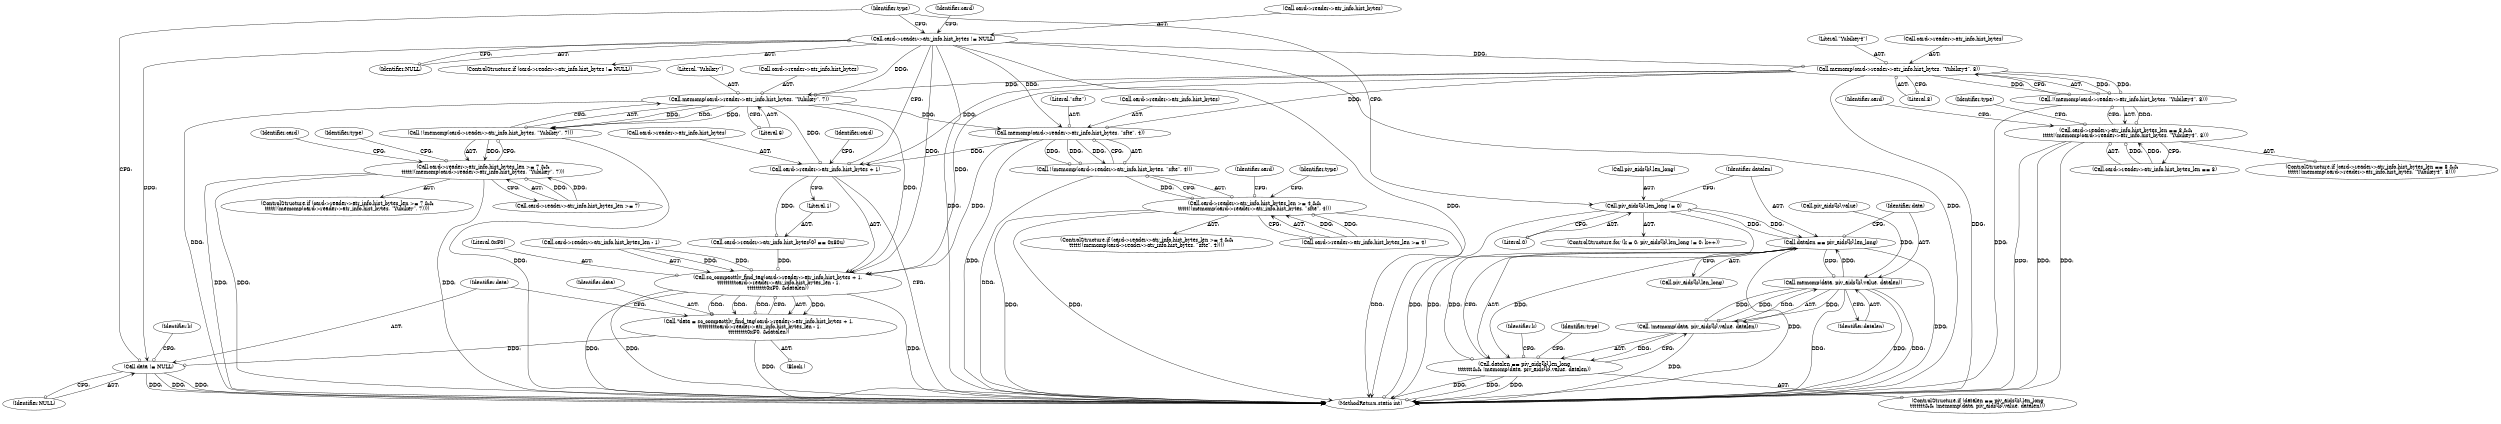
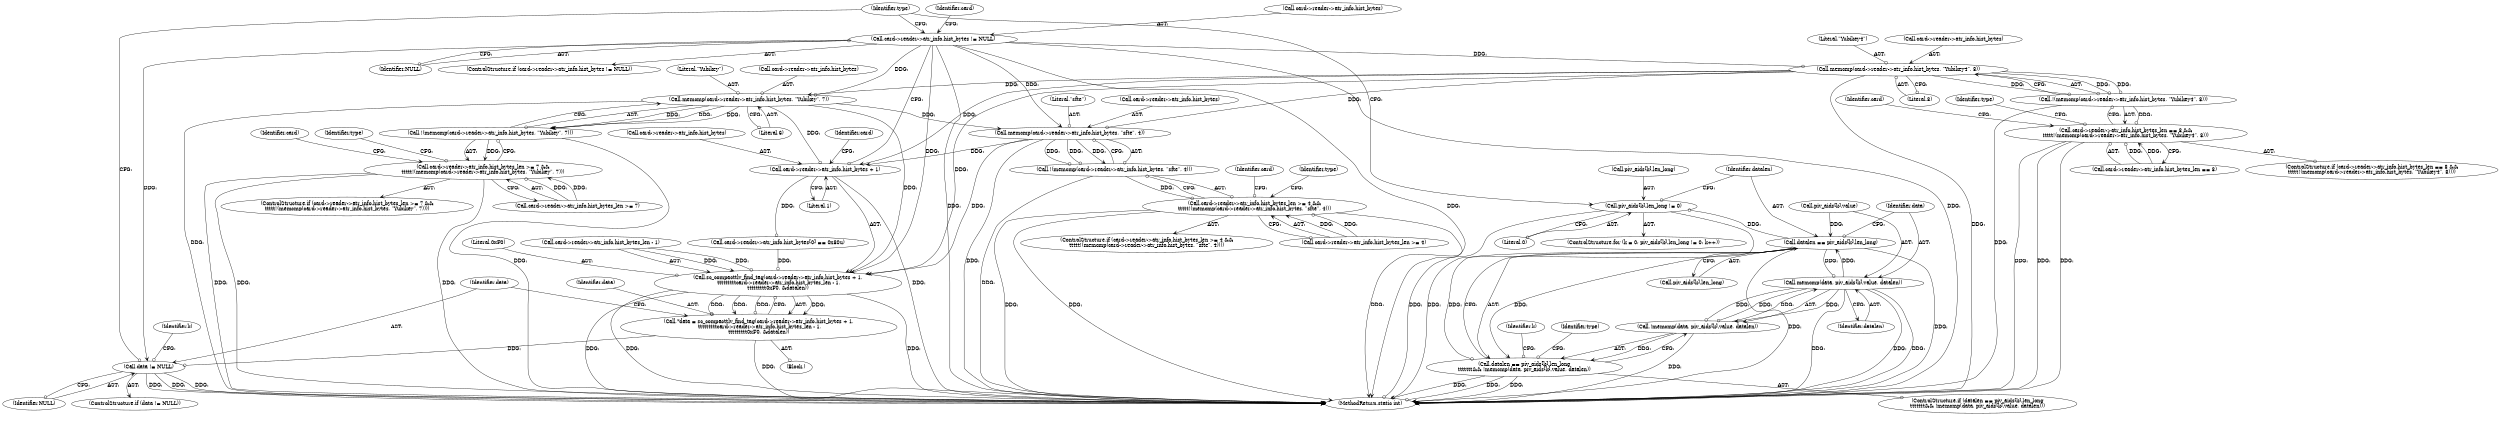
  digraph {
    edge [arrowhead=vee]
    n1 [label="(Call,card->reader->atr_info.hist_bytes != NULL)"]
    n2 [label="(Call,memcmp(card->reader->atr_info.hist_bytes, \"Yubikey4\", 8))"]
    n3 [label="(Call,memcmp(card->reader->atr_info.hist_bytes, \"Yubikey\", 7))"]
    n4 [label="(Call,memcmp(card->reader->atr_info.hist_bytes, \"sfte\", 4))"]
    n5 [label="(Call,sc_compacttlv_find_tag(card->reader->atr_info.hist_bytes + 1,\n \t\t\t\t\t\t\t\t\tcard->reader->atr_info.hist_bytes_len - 1,\n\t\t\t\t\t\t\t\t\t0xF0, &datalen))"]
    n6 [label="(Call,data != NULL)"]
    n7 [label="(Call,card->reader->atr_info.hist_bytes + 1)"]
    n8 [label="(Identifier,NULL)"]
    n9 [label="(MethodReturn,static int)"]
    n10 [label="(ControlStructure,if (card->reader->atr_info.hist_bytes != NULL))"]
    n11 [label="(Call,!(memcmp(card->reader->atr_info.hist_bytes, \"Yubikey4\", 8)))"]
    n12 [label="(Literal,8)"]
    n13 [label="(Call,!(memcmp(card->reader->atr_info.hist_bytes, \"Yubikey\", 7)))"]
    n14 [label="(Literal,6)"]
    n15 [label="(Call,!(memcmp(card->reader->atr_info.hist_bytes, \"sfte\", 4)))"]
    n16 [label="(Call,*data = sc_compacttlv_find_tag(card->reader->atr_info.hist_bytes + 1,\n \t\t\t\t\t\t\t\t\tcard->reader->atr_info.hist_bytes_len - 1,\n\t\t\t\t\t\t\t\t\t0xF0, &datalen))"]
+   n17 [label="(ControlStructure,if (data != NULL))"]
    n18 [label="(Identifier,NULL)"]
    n19 [label="(Literal,1)"]
    n20 [label="(Call,card->reader->atr_info.hist_bytes[0] == 0x80u)"]
    n21 [label="(Call,card->reader->atr_info.hist_bytes_len == 8 &&\n\t\t\t\t\t!(memcmp(card->reader->atr_info.hist_bytes, \"Yubikey4\", 8)))"]
    n22 [label="(Call,card->reader->atr_info.hist_bytes_len == 8)"]
    n23 [label="(ControlStructure,if (card->reader->atr_info.hist_bytes_len == 8 &&\n\t\t\t\t\t!(memcmp(card->reader->atr_info.hist_bytes, \"Yubikey4\", 8))))"]
    n24 [label="(Call,card->reader->atr_info.hist_bytes_len >= 7 &&\n\t\t\t\t\t!(memcmp(card->reader->atr_info.hist_bytes, \"Yubikey\", 7)))"]
    n25 [label="(ControlStructure,if (card->reader->atr_info.hist_bytes_len >= 7 &&\n\t\t\t\t\t!(memcmp(card->reader->atr_info.hist_bytes, \"Yubikey\", 7))))"]
    n26 [label="(Call,card->reader->atr_info.hist_bytes_len >= 7)"]
    n27 [label="(Call,card->reader->atr_info.hist_bytes_len >= 4 &&\n\t\t\t\t\t!(memcmp(card->reader->atr_info.hist_bytes, \"sfte\", 4)))"]
    n28 [label="(ControlStructure,if (card->reader->atr_info.hist_bytes_len >= 4 &&\n\t\t\t\t\t!(memcmp(card->reader->atr_info.hist_bytes, \"sfte\", 4))))"]
    n29 [label="(Call,card->reader->atr_info.hist_bytes_len >= 4)"]
    n30 [label="(Block,)"]
    n31 [label="(Call,memcmp(data, piv_aids[k].value, datalen))"]
    n32 [label="(Call,datalen == piv_aids[k].len_long)"]
    n33 [label="(Call,!memcmp(data, piv_aids[k].value, datalen))"]
    n34 [label="(Identifier,datalen)"]
    n35 [label="(Call,piv_aids[k].len_long != 0)"]
    n36 [label="(Call,datalen == piv_aids[k].len_long\n\t\t\t\t\t\t\t&& !memcmp(data, piv_aids[k].value, datalen))"]
    n37 [label="(Call,piv_aids[k].len_long)"]
    n38 [label="(Literal,0)"]
    n39 [label="(ControlStructure,for (k = 0; piv_aids[k].len_long != 0; k++))"]
    n40 [label="(ControlStructure,if (datalen == piv_aids[k].len_long\n\t\t\t\t\t\t\t&& !memcmp(data, piv_aids[k].value, datalen)))"]
    n41 [label="(Identifier,card)"]
    n42 [label="(Identifier,type)"]
    n43 [label="(Literal,\"Yubikey\")"]
    n44 [label="(Call,piv_aids[k].value)"]
    n45 [label="(Identifier,card)"]
    n46 [label="(Call,card->reader->atr_info.hist_bytes)"]
    n47 [label="(Call,card->reader->atr_info.hist_bytes)"]
    n48 [label="(Literal,\"sfte\")"]
    n49 [label="(Identifier,k)"]
    n50 [label="(Identifier,type)"]
    n51 [label="(Literal,\"Yubikey4\")"]
    n52 [label="(Identifier,card)"]
    n53 [label="(Call,card->reader->atr_info.hist_bytes)"]
    n54 [label="(Literal,0xF0)"]
    n55 [label="(Identifier,datalen)"]
    n56 [label="(Call,card->reader->atr_info.hist_bytes)"]
    n57 [label="(Call,card->reader->atr_info.hist_bytes)"]
    n58 [label="(Identifier,type)"]
    n59 [label="(Identifier,data)"]
    n60 [label="(Identifier,type)"]
    n61 [label="(Identifier,card)"]
    n62 [label="(Call,piv_aids[k].len_long)"]
    n63 [label="(Identifier,type)"]
    n64 [label="(Identifier,k)"]
    n65 [label="(Identifier,data)"]
    n66 [label="(Identifier,card)"]
    n67 [label="(Identifier,data)"]
    n68 [label="(Call,card->reader->atr_info.hist_bytes_len - 1)"]
    n1 -> n2 [arrowhead=odot label="DDG: "]
    n1 -> n3 [arrowhead=odot label="DDG: "]
    n1 -> n4 [label="DDG: "]
    n1 -> n5 [label="DDG: "]
    n1 -> n6 [label="DDG: "]
    n1 -> n7 [arrowhead=odot label="CFG: "]
    n1 -> n8 [arrowhead=odot label="CFG: "]
    n1 -> n9 [arrowhead=odot label="DDG: "]
    n1 -> n9 [label="DDG: "]
    n1 -> n9 [arrowhead=odot label="DDG: "]
    n1 -> n10 [label="AST: "]
    n2 -> n3 [label="DDG: "]
    n2 -> n4 [arrowhead=odot label="DDG: "]
    n2 -> n5 [label="DDG: "]
    n2 -> n7 [label="DDG: "]
    n2 -> n9 [label="DDG: "]
    n2 -> n11 [arrowhead=odot label="AST: "]
    n2 -> n11 [arrowhead=odot label="DDG: "]
    n2 -> n11 [arrowhead=odot label="DDG: "]
    n2 -> n11 [arrowhead=odot label="DDG: "]
    n2 -> n12 [arrowhead=odot label="CFG: "]
    n3 -> n4 [label="DDG: "]
    n3 -> n5 [label="DDG: "]
    n3 -> n7 [arrowhead=odot label="DDG: "]
    n3 -> n9 [arrowhead=odot label="DDG: "]
    n3 -> n13 [arrowhead=odot label="AST: "]
    n3 -> n13 [label="DDG: "]
    n3 -> n13 [label="DDG: "]
    n3 -> n13 [label="DDG: "]
    n3 -> n14 [arrowhead=odot label="CFG: "]
    n4 -> n5 [label="DDG: "]
    n4 -> n7 [label="DDG: "]
    n4 -> n9 [arrowhead=odot label="DDG: "]
    n4 -> n15 [arrowhead=odot label="AST: "]
    n4 -> n15 [arrowhead=odot label="DDG: "]
    n4 -> n15 [arrowhead=odot label="DDG: "]
    n4 -> n15 [label="DDG: "]
    n5 -> n9 [label="DDG: "]
    n5 -> n9 [label="DDG: "]
    n5 -> n9 [arrowhead=odot label="DDG: "]
    n5 -> n16 [label="AST: "]
    n5 -> n16 [label="DDG: "]
    n5 -> n16 [arrowhead=odot label="DDG: "]
    n5 -> n16 [label="DDG: "]
    n5 -> n16 [arrowhead=odot label="DDG: "]
    n6 -> n9 [arrowhead=odot label="DDG: "]
    n6 -> n9 [arrowhead=odot label="DDG: "]
    n6 -> n9 [label="DDG: "]
+   n6 -> n17 [label="AST: "]
    n6 -> n18 [arrowhead=odot label="CFG: "]
    n7 -> n5 [label="AST: "]
-   n7 -> n9 [label="CFG: "]
+   n7 -> n9 [label="DDG: "]
    n7 -> n19 [label="CFG: "]
    n7 -> n20 [arrowhead=odot label="DDG: "]
    n8 -> n1 [arrowhead=odot label="AST: "]
    n11 -> n2 [label="CFG: "]
    n11 -> n9 [arrowhead=odot label="DDG: "]
    n11 -> n21 [label="AST: "]
    n11 -> n21 [arrowhead=odot label="DDG: "]
    n12 -> n2 [arrowhead=odot label="AST: "]
    n13 -> n3 [label="CFG: "]
    n13 -> n9 [label="DDG: "]
    n13 -> n24 [label="AST: "]
    n13 -> n24 [label="DDG: "]
    n14 -> n3 [label="AST: "]
    n15 -> n4 [arrowhead=odot label="CFG: "]
    n15 -> n9 [label="DDG: "]
    n15 -> n27 [arrowhead=odot label="AST: "]
    n15 -> n27 [arrowhead=odot label="DDG: "]
    n16 -> n5 [arrowhead=odot label="CFG: "]
    n16 -> n6 [arrowhead=odot label="DDG: "]
    n16 -> n9 [arrowhead=odot label="DDG: "]
    n16 -> n30 [arrowhead=odot label="AST: "]
    n18 -> n6 [label="AST: "]
-   n19 -> n20 [label="AST: "]
+   n19 -> n7 [label="AST: "]
    n20 -> n5 [arrowhead=odot label="DDG: "]
    n21 -> n9 [arrowhead=odot label="DDG: "]
    n21 -> n9 [arrowhead=odot label="DDG: "]
    n21 -> n9 [arrowhead=odot label="DDG: "]
    n21 -> n11 [arrowhead=odot label="CFG: "]
    n21 -> n22 [label="CFG: "]
    n21 -> n23 [arrowhead=odot label="AST: "]
    n22 -> n21 [arrowhead=odot label="AST: "]
    n22 -> n21 [arrowhead=odot label="DDG: "]
    n22 -> n21 [label="DDG: "]
    n24 -> n9 [arrowhead=odot label="DDG: "]
    n24 -> n9 [label="DDG: "]
    n24 -> n9 [label="DDG: "]
    n24 -> n13 [arrowhead=odot label="CFG: "]
    n24 -> n25 [label="AST: "]
    n24 -> n26 [label="CFG: "]
    n26 -> n24 [label="AST: "]
    n26 -> n24 [arrowhead=odot label="DDG: "]
    n26 -> n24 [label="DDG: "]
    n27 -> n9 [label="DDG: "]
    n27 -> n9 [label="DDG: "]
    n27 -> n9 [label="DDG: "]
    n27 -> n15 [arrowhead=odot label="CFG: "]
    n27 -> n28 [label="AST: "]
    n27 -> n29 [arrowhead=odot label="CFG: "]
    n29 -> n27 [label="AST: "]
    n29 -> n27 [label="DDG: "]
    n29 -> n27 [arrowhead=odot label="DDG: "]
    n31 -> n9 [label="DDG: "]
    n31 -> n9 [arrowhead=odot label="DDG: "]
    n31 -> n9 [arrowhead=odot label="DDG: "]
    n31 -> n32 [label="DDG: "]
    n31 -> n33 [label="AST: "]
    n31 -> n33 [label="DDG: "]
    n31 -> n33 [arrowhead=odot label="DDG: "]
    n31 -> n33 [arrowhead=odot label="DDG: "]
    n31 -> n34 [label="CFG: "]
    n32 -> n9 [label="DDG: "]
    n32 -> n9 [arrowhead=odot label="DDG: "]
    n32 -> n31 [arrowhead=odot label="DDG: "]
    n32 -> n35 [arrowhead=odot label="DDG: "]
    n32 -> n36 [label="AST: "]
    n32 -> n36 [label="DDG: "]
    n32 -> n36 [arrowhead=odot label="DDG: "]
    n32 -> n37 [label="CFG: "]
    n33 -> n9 [label="DDG: "]
    n33 -> n31 [label="DDG: "]
    n33 -> n36 [label="AST: "]
    n33 -> n36 [label="DDG: "]
    n34 -> n31 [label="AST: "]
    n35 -> n9 [arrowhead=odot label="DDG: "]
    n35 -> n9 [arrowhead=odot label="DDG: "]
-   n35 -> n32 [label="DDG: "]
+   n44 -> n32 [label="DDG: "]
    n35 -> n38 [arrowhead=odot label="CFG: "]
    n35 -> n39 [label="AST: "]
    n36 -> n9 [arrowhead=odot label="DDG: "]
    n36 -> n9 [label="DDG: "]
    n36 -> n9 [label="DDG: "]
    n36 -> n32 [label="CFG: "]
    n36 -> n33 [label="CFG: "]
    n36 -> n40 [arrowhead=odot label="AST: "]
    n37 -> n32 [arrowhead=odot label="AST: "]
    n38 -> n35 [label="AST: "]
    n41 -> n24 [label="CFG: "]
    n42 -> n1 [label="CFG: "]
    n42 -> n6 [arrowhead=odot label="CFG: "]
    n42 -> n35 [label="CFG: "]
    n43 -> n3 [arrowhead=odot label="AST: "]
-   n44 -> n31 [label="DDG: "]
+   n44 -> n31 [label="AST: "]
    n45 -> n1 [label="CFG: "]
    n46 -> n1 [label="AST: "]
    n47 -> n7 [label="AST: "]
    n48 -> n4 [arrowhead=odot label="AST: "]
    n49 -> n36 [arrowhead=odot label="CFG: "]
    n50 -> n24 [arrowhead=odot label="CFG: "]
    n51 -> n2 [arrowhead=odot label="AST: "]
    n52 -> n27 [arrowhead=odot label="CFG: "]
    n53 -> n3 [arrowhead=odot label="AST: "]
    n54 -> n5 [arrowhead=odot label="AST: "]
    n55 -> n32 [label="AST: "]
    n55 -> n35 [arrowhead=odot label="CFG: "]
    n56 -> n4 [label="AST: "]
    n57 -> n2 [label="AST: "]
    n58 -> n27 [label="CFG: "]
    n59 -> n6 [label="AST: "]
    n59 -> n16 [label="CFG: "]
    n60 -> n21 [arrowhead=odot label="CFG: "]
    n61 -> n21 [label="CFG: "]
    n62 -> n35 [label="AST: "]
    n63 -> n36 [arrowhead=odot label="CFG: "]
    n64 -> n6 [arrowhead=odot label="CFG: "]
    n65 -> n31 [label="AST: "]
    n65 -> n32 [arrowhead=odot label="CFG: "]
    n66 -> n7 [label="CFG: "]
    n67 -> n16 [arrowhead=odot label="AST: "]
    n68 -> n5 [label="AST: "]
    n68 -> n5 [label="DDG: "]
    n68 -> n5 [arrowhead=odot label="DDG: "]
  }
